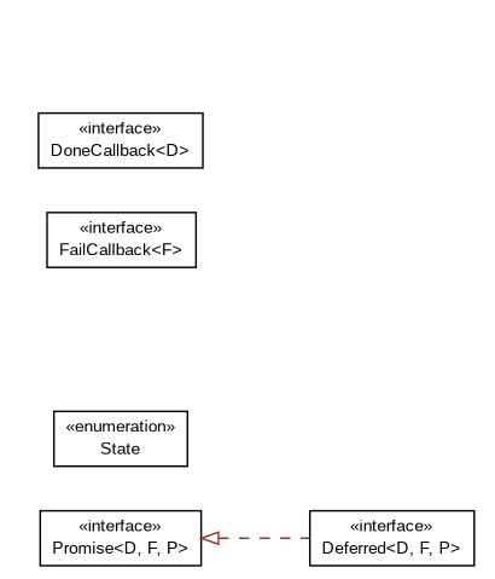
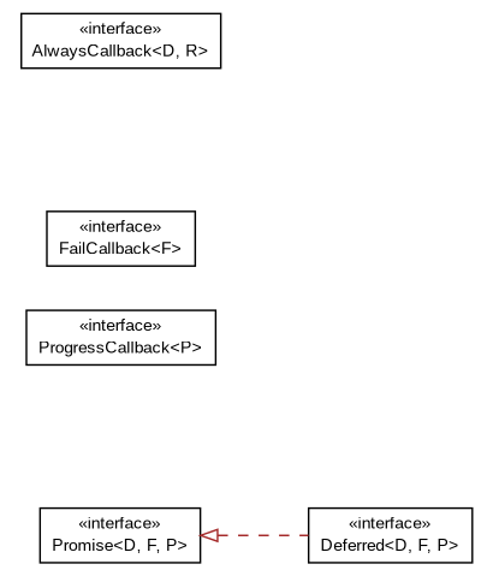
  digraph {
    nodesep=0.25
    rankdir=LR
    ranksep=0.5
    node [fontcolor=black fontname=arial fontsize=10.0 shape=plaintext]
    n1 [label=<<table title="org.turbogwt.core.future.shared.Promise" border="0" cellborder="1" cellspacing="0" cellpadding="2" port="p" href="./Promise.html"> 		<tr><td><table border="0" cellspacing="0" cellpadding="1"> <tr><td align="center" balign="center"> &#171;interface&#187; </td></tr> <tr><td align="center" balign="center"> Promise&lt;D, F, P&gt; </td></tr> 		</table></td></tr> 		</table>>]
    n2 [label=<<table title="org.turbogwt.core.future.shared.Deferred" border="0" cellborder="1" cellspacing="0" cellpadding="2" port="p" href="./Deferred.html"> 		<tr><td><table border="0" cellspacing="0" cellpadding="1"> <tr><td align="center" balign="center"> &#171;interface&#187; </td></tr> <tr><td align="center" balign="center"> Deferred&lt;D, F, P&gt; </td></tr> 		</table></td></tr> 		</table>>]
-   n3 [label=<<table title="org.turbogwt.core.future.shared.Promise.State" border="0" cellborder="1" cellspacing="0" cellpadding="2" port="p" href="./Promise.State.html"> 		<tr><td><table border="0" cellspacing="0" cellpadding="1"> <tr><td align="center" balign="center"> &#171;enumeration&#187; </td></tr> <tr><td align="center" balign="center"> State </td></tr> 		</table></td></tr> 		</table>>]
+   n4 [label=<<table title="org.turbogwt.core.future.shared.ProgressCallback" border="0" cellborder="1" cellspacing="0" cellpadding="2" port="p" href="./ProgressCallback.html"> 		<tr><td><table border="0" cellspacing="0" cellpadding="1"> <tr><td align="center" balign="center"> &#171;interface&#187; </td></tr> <tr><td align="center" balign="center"> ProgressCallback&lt;P&gt; </td></tr> 		</table></td></tr> 		</table>>]
    n5 [label=<<table title="org.turbogwt.core.future.shared.FailCallback" border="0" cellborder="1" cellspacing="0" cellpadding="2" port="p" href="./FailCallback.html"> 		<tr><td><table border="0" cellspacing="0" cellpadding="1"> <tr><td align="center" balign="center"> &#171;interface&#187; </td></tr> <tr><td align="center" balign="center"> FailCallback&lt;F&gt; </td></tr> 		</table></td></tr> 		</table>>]
-   n6 [label=<<table title="org.turbogwt.core.future.shared.DoneCallback" border="0" cellborder="1" cellspacing="0" cellpadding="2" port="p" href="./DoneCallback.html"> 		<tr><td><table border="0" cellspacing="0" cellpadding="1"> <tr><td align="center" balign="center"> &#171;interface&#187; </td></tr> <tr><td align="center" balign="center"> DoneCallback&lt;D&gt; </td></tr> 		</table></td></tr> 		</table>>]
+   n7 [label=<<table title="org.turbogwt.core.future.shared.AlwaysCallback" border="0" cellborder="1" cellspacing="0" cellpadding="2" port="p" href="./AlwaysCallback.html"> 		<tr><td><table border="0" cellspacing="0" cellpadding="1"> <tr><td align="center" balign="center"> &#171;interface&#187; </td></tr> <tr><td align="center" balign="center"> AlwaysCallback&lt;D, R&gt; </td></tr> 		</table></td></tr> 		</table>>]
    n1 -> n2 [arrowtail=empty dir=back fontname=arial fontsize=10 headport=p labelfontname=arial labelfontsize=10 style=dashed tailport=p color=brown]
  }
